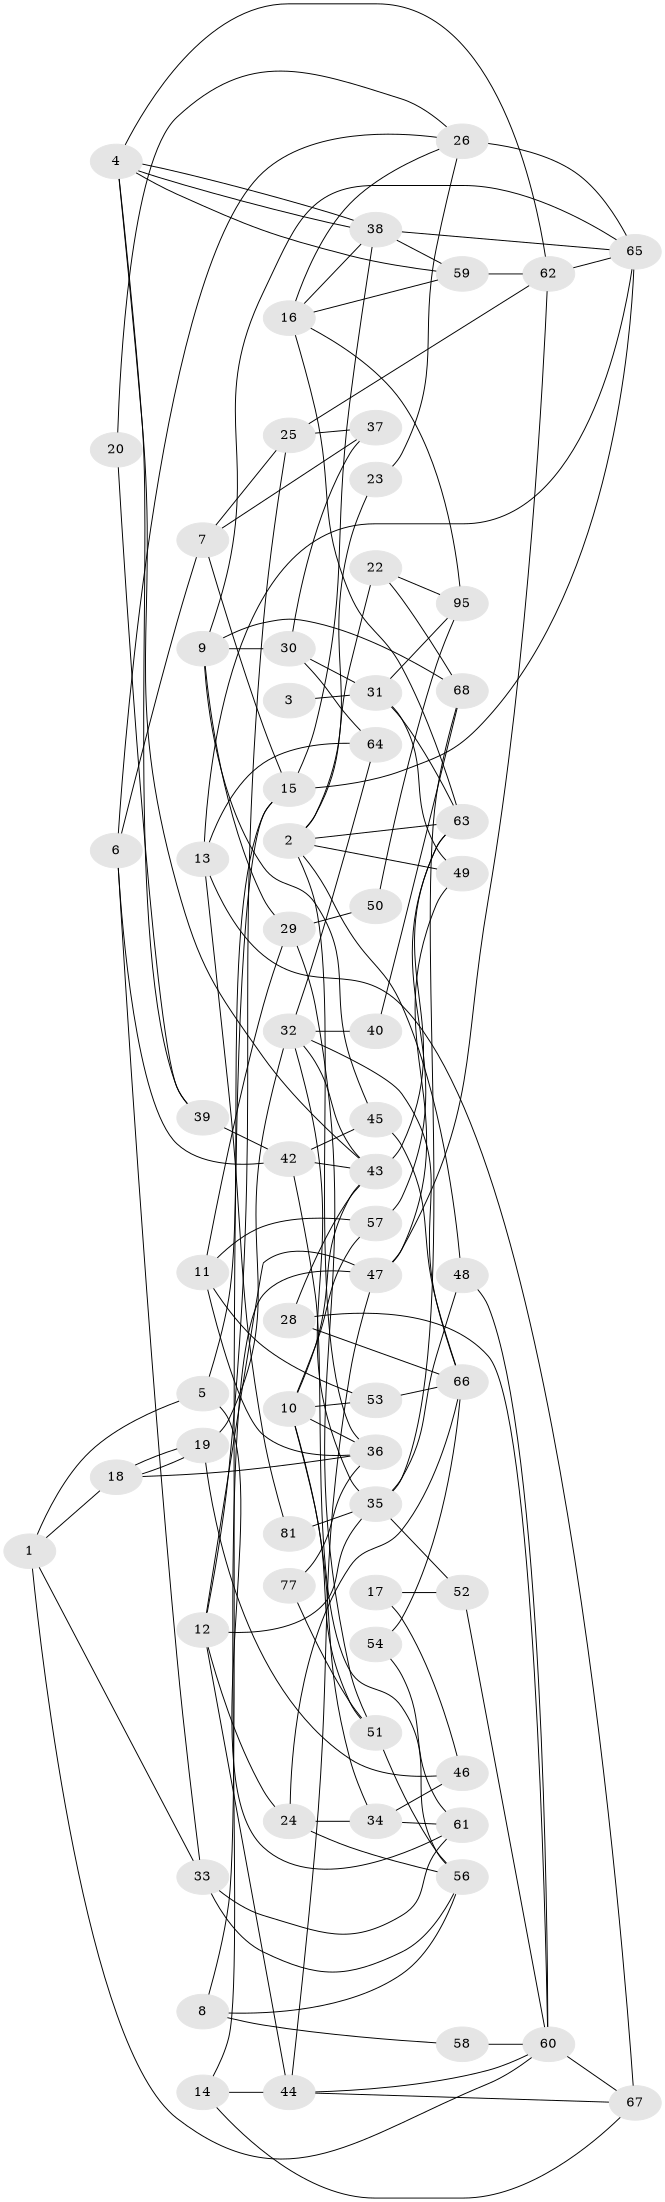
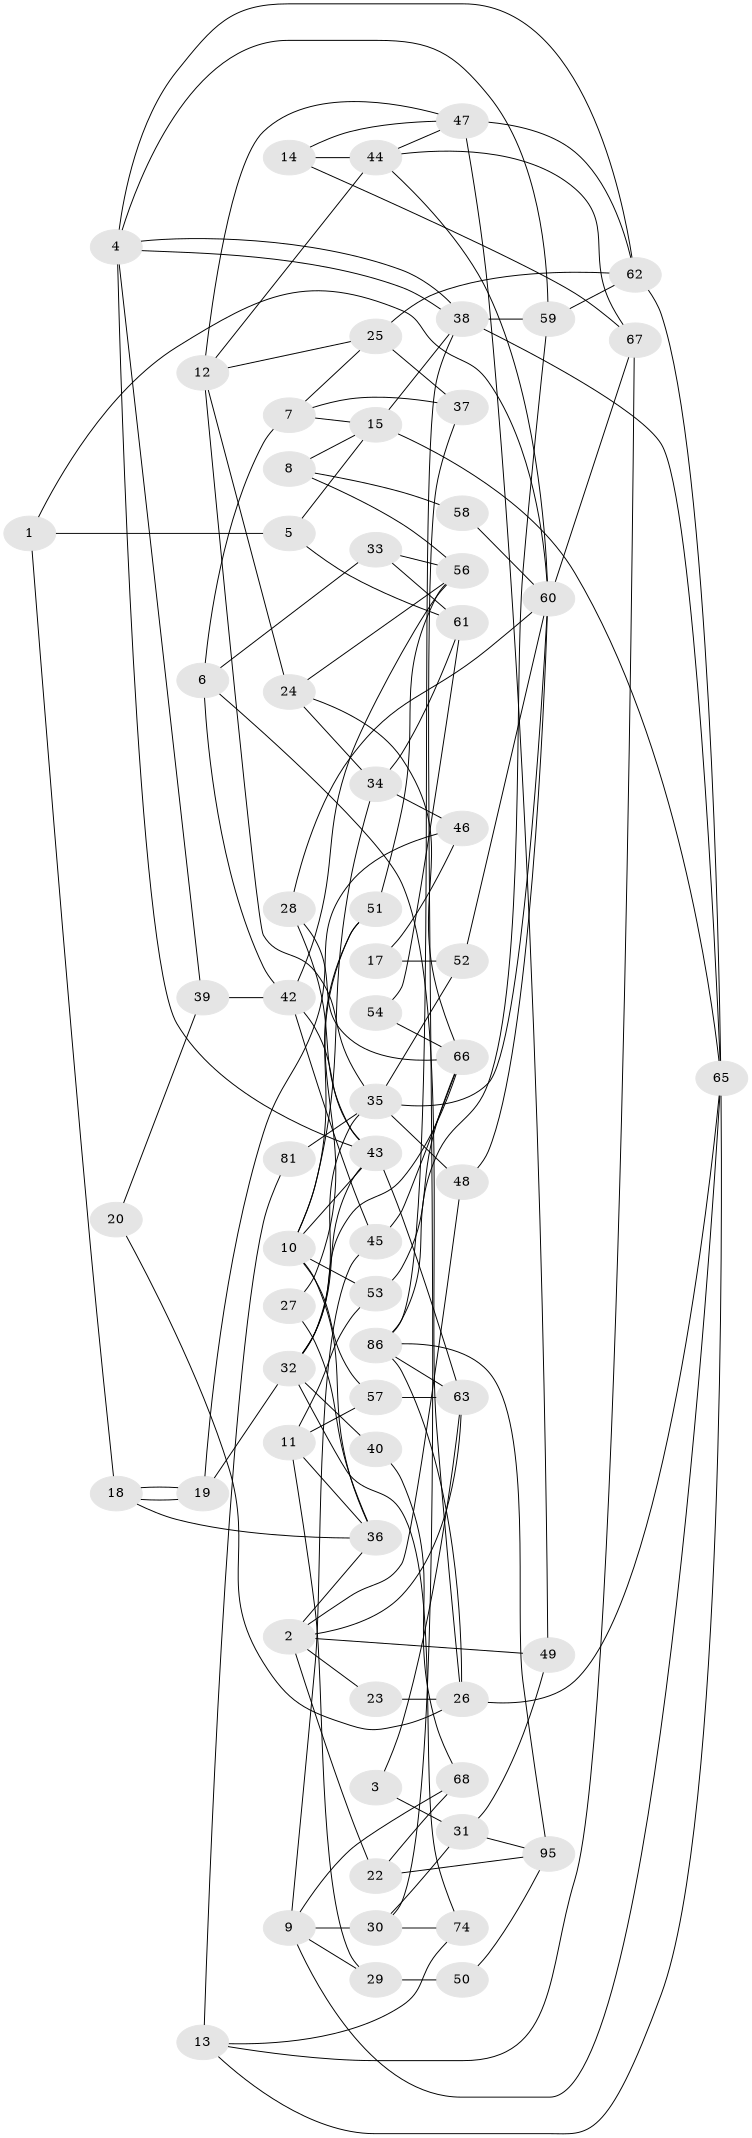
  graph {
    rankdir=LR
    node [color=gray90 style=filled]
    1
    5
    18
    33
    60
    15
    61
    36
    19
    56
    67
    2
    22
    23
    48
    49
    63
    68
    n19 [label=95]
    26
    3
    31
    4
    38
    39
    43
    59
    62
    65
    42
    6
    7
    25
    37
    45
    8
    58
    9
    29
    30
    51
    50
-   64
+   64 [label=74]
    66
    10
    34
    53
    57
    46
    11
    12
    24
    35
    44
    47
    52
    13
    n58 [label=81]
    14
-   16
+   16 [label=86]
    17
    32
    40
    20
-   27 [label=77]
+   27
    28
    54
    1 -- 5
    1 -- 18
-   1 -- 33
    1 -- 60
    5 -- 15
    5 -- 61
    18 -- 36
    18 -- 19
    18 -- 19
    33 -- 61
    33 -- 56
    60 -- 67
    15 -- 38
    15 -- 65
    19 -- 46
    19 -- 32
    2 -- 36
    2 -- 22
    2 -- 23
    2 -- 48
    2 -- 49
    2 -- 63
    22 -- 68
    22 -- n19
    23 -- 26
    48 -- 60
    26 -- 65
-   31 -- 63
+   3 -- 63
    3 -- 31
    31 -- 49
    31 -- n19
    4 -- 38
    4 -- 38
    4 -- 39
    4 -- 43
    4 -- 59
    4 -- 62
    38 -- 59
    38 -- 65
    39 -- 42
    43 -- 63
    59 -- 62
    62 -- 65
    42 -- 56
    42 -- 43
    42 -- 45
    6 -- 33
    6 -- 26
    6 -- 42
    6 -- 7
    7 -- 15
    7 -- 25
    7 -- 37
    25 -- 62
    25 -- 37
    45 -- 66
    8 -- 15
    8 -- 56
    8 -- 58
    58 -- 60
    9 -- 68
    9 -- 65
    9 -- 45
    9 -- 29
    9 -- 30
-   29 -- 51
    29 -- 50
    30 -- 31
    30 -- 37
    30 -- 64
    51 -- 56
    50 -- n19
    10 -- 36
    10 -- 43
    10 -- 51
    10 -- 34
    10 -- 53
    10 -- 57
    34 -- 61
    34 -- 46
    53 -- 66
    57 -- 63
    11 -- 36
    11 -- 29
    11 -- 53
    11 -- 57
    12 -- 25
    12 -- 24
    12 -- 35
    12 -- 44
    12 -- 47
    24 -- 56
    24 -- 66
    24 -- 34
-   35 -- 68
+   35 -- 60
    35 -- 48
    35 -- 52
    44 -- 60
    44 -- 67
    44 -- 47
    47 -- 49
    47 -- 62
    52 -- 60
    13 -- 67
    13 -- 65
    13 -- 64
    13 -- n58
    n58 -- 35
    14 -- 67
    14 -- 44
    14 -- 47
    16 -- 63
    16 -- n19
    16 -- 26
    16 -- 38
    16 -- 59
    17 -- 46
    17 -- 52
    32 -- 43
    32 -- 64
    32 -- 66
    32 -- 35
    32 -- 40
    40 -- 68
    20 -- 26
    20 -- 39
    27 -- 36
    27 -- 51
    28 -- 60
    28 -- 43
    28 -- 66
    54 -- 61
    54 -- 66
  }
